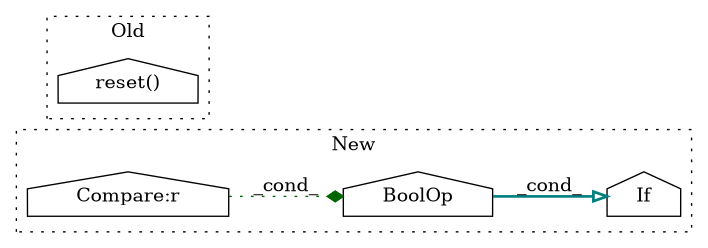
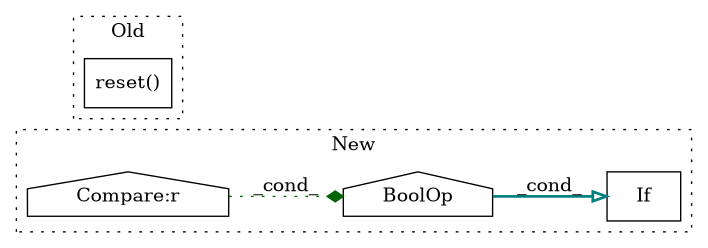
  digraph {
    rankdir=LR
    node [l=65 s=1330 shape=house]
    n1 [a=72 label=BoolOp]
-   n2 [a=96 label=If]
+   n2 [a=96 label=If shape=box]
    n3 [a=40 l=15 label="Compare:r"]
-   n4 [a=75 l=11 label="reset()" s=799]
+   n4 [a=75 l=11 label="reset()" s=799 shape=box]
    subgraph cluster_1 {
      label=New
      style=dotted
      n1
      n2
      n3
    }
    subgraph cluster_2 {
      label=Old
      style=dotted
      n4
    }
    n1 -> n2 [arrowhead=onormal color=teal label=_cond_ style=bold]
    n3 -> n1 [arrowhead=diamond color=darkgreen label=_cond_ style=dotted]
  }
